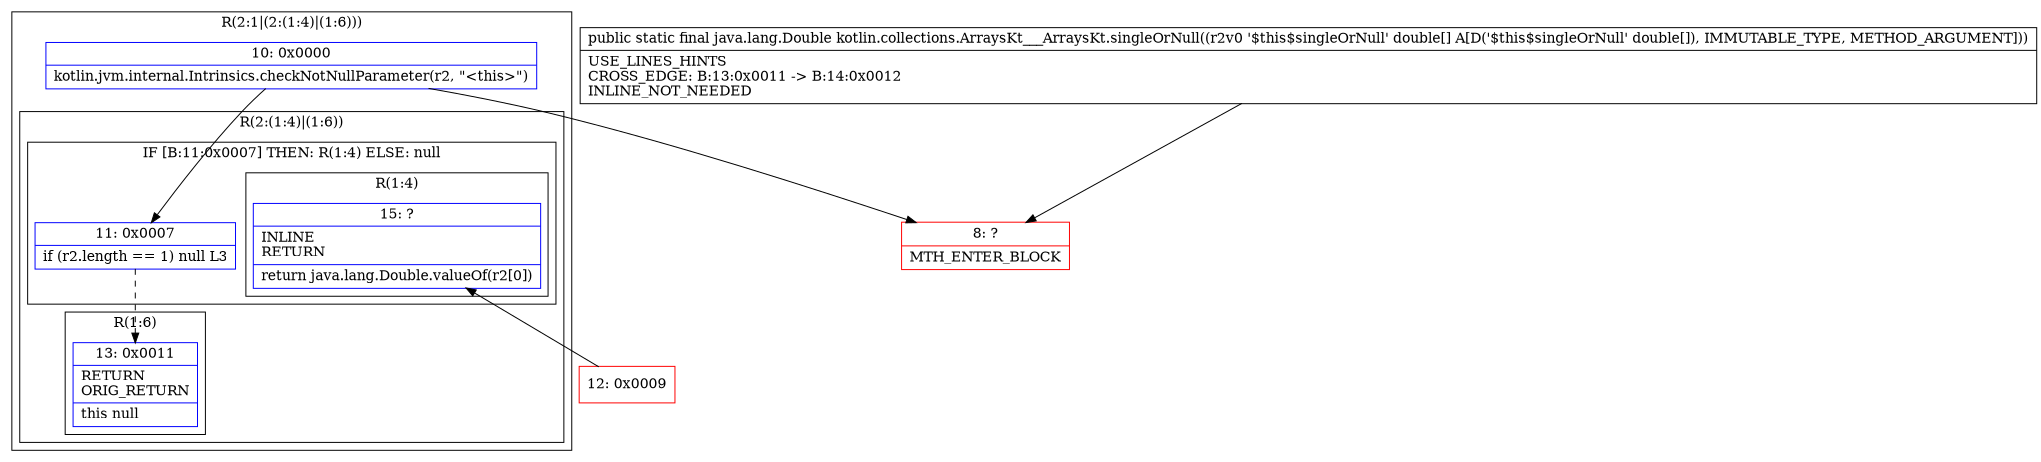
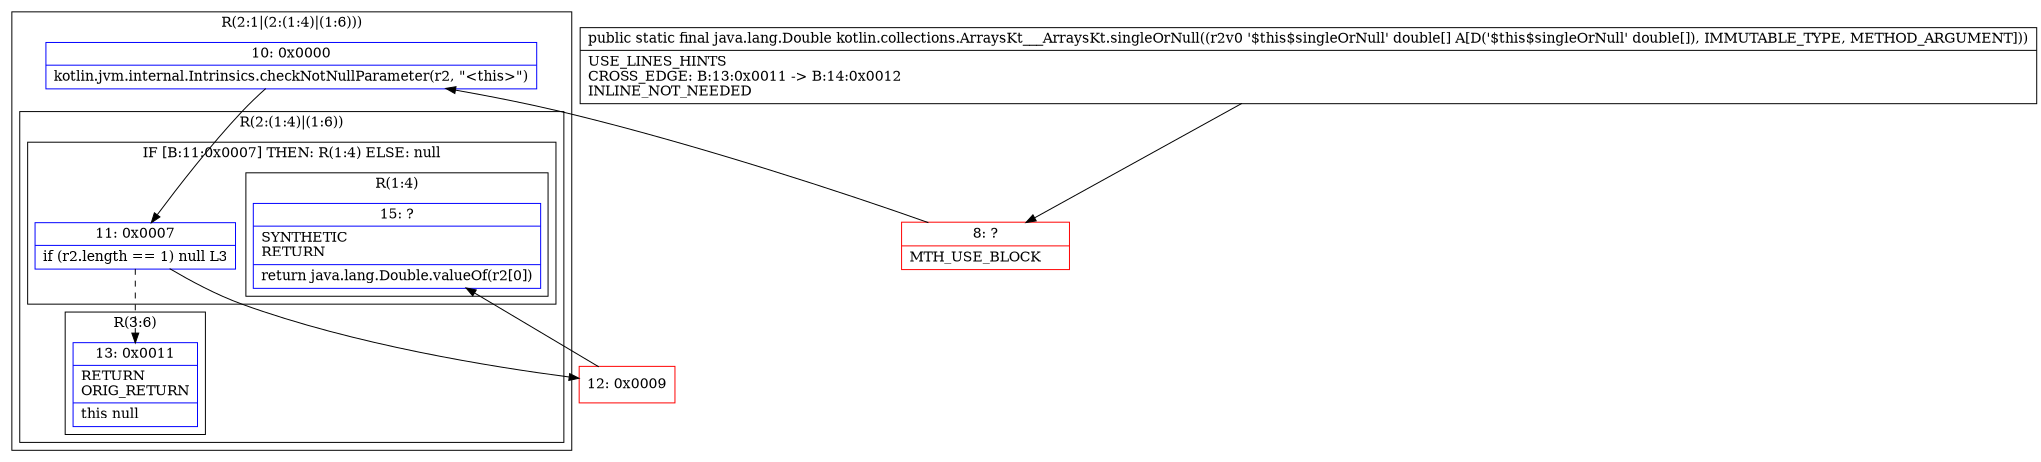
  digraph {
    node [color=blue shape=record]
-   n1 [label="{15\:\ ?|INLINE\lRETURN\l|return java.lang.Double.valueOf(r2[0])\l}"]
+   n1 [label="{15\:\ ?|SYNTHETIC\lRETURN\l|return java.lang.Double.valueOf(r2[0])\l}"]
    n2 [label="{11\:\ 0x0007|if (r2.length == 1) null L3\l}"]
    n3 [label="{13\:\ 0x0011|RETURN\lORIG_RETURN\l|this null\l}"]
    n4 [label="{10\:\ 0x0000|kotlin.jvm.internal.Intrinsics.checkNotNullParameter(r2, \"\<this\>\")\l}"]
    n5 [color=red label="{12\:\ 0x0009}"]
-   n6 [color=red label="{8\:\ ?|MTH_ENTER_BLOCK\l}"]
+   n6 [color=red label="{8\:\ ?|MTH_USE_BLOCK\l}"]
    n7 [label="{public static final java.lang.Double kotlin.collections.ArraysKt___ArraysKt.singleOrNull((r2v0 '$this$singleOrNull' double[] A[D('$this$singleOrNull' double[]), IMMUTABLE_TYPE, METHOD_ARGUMENT]))  | USE_LINES_HINTS\lCROSS_EDGE: B:13:0x0011 \-\> B:14:0x0012\lINLINE_NOT_NEEDED\l}" color=""]
    subgraph cluster_1 {
      label="R(2:1|(2:(1:4)|(1:6)))"
      n4
      subgraph cluster_2 {
        label="R(2:(1:4)|(1:6))"
        subgraph cluster_3 {
          label="IF [B:11:0x0007] THEN: R(1:4) ELSE: null"
          n2
          subgraph cluster_4 {
            label="R(1:4)"
            n1
          }
        }
        subgraph cluster_5 {
-         label="R(1:6)"
+         label="R(3:6)"
          n3
        }
      }
    }
    n2 -> n3 [style=dashed]
+   n2 -> n5
    n4 -> n2
    n5 -> n1
-   n4 -> n6
+   n6 -> n4
    n7 -> n6
  }
